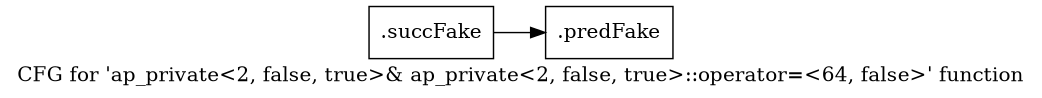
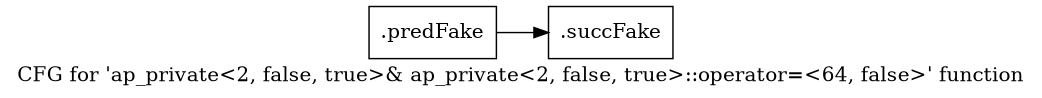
  digraph {
    label="CFG for 'ap_private\<2, false, true\>& ap_private\<2, false, true\>::operator=\<64, false\>' function"
    rankdir=LR
    node [shape=record]
    n1 [label="{.predFake}"]
    n2 [filename="/mnt/xilinx/Vitis_HLS/2021.2/include/etc/ap_private.h" label="{.succFake}" linenumber=1486]
-   n2 -> n1 [execusionnum=0 filename="/mnt/xilinx/Vitis_HLS/2021.2/include/etc/ap_private.h"]
+   n1 -> n2 [execusionnum=0 filename="/mnt/xilinx/Vitis_HLS/2021.2/include/etc/ap_private.h"]
  }
